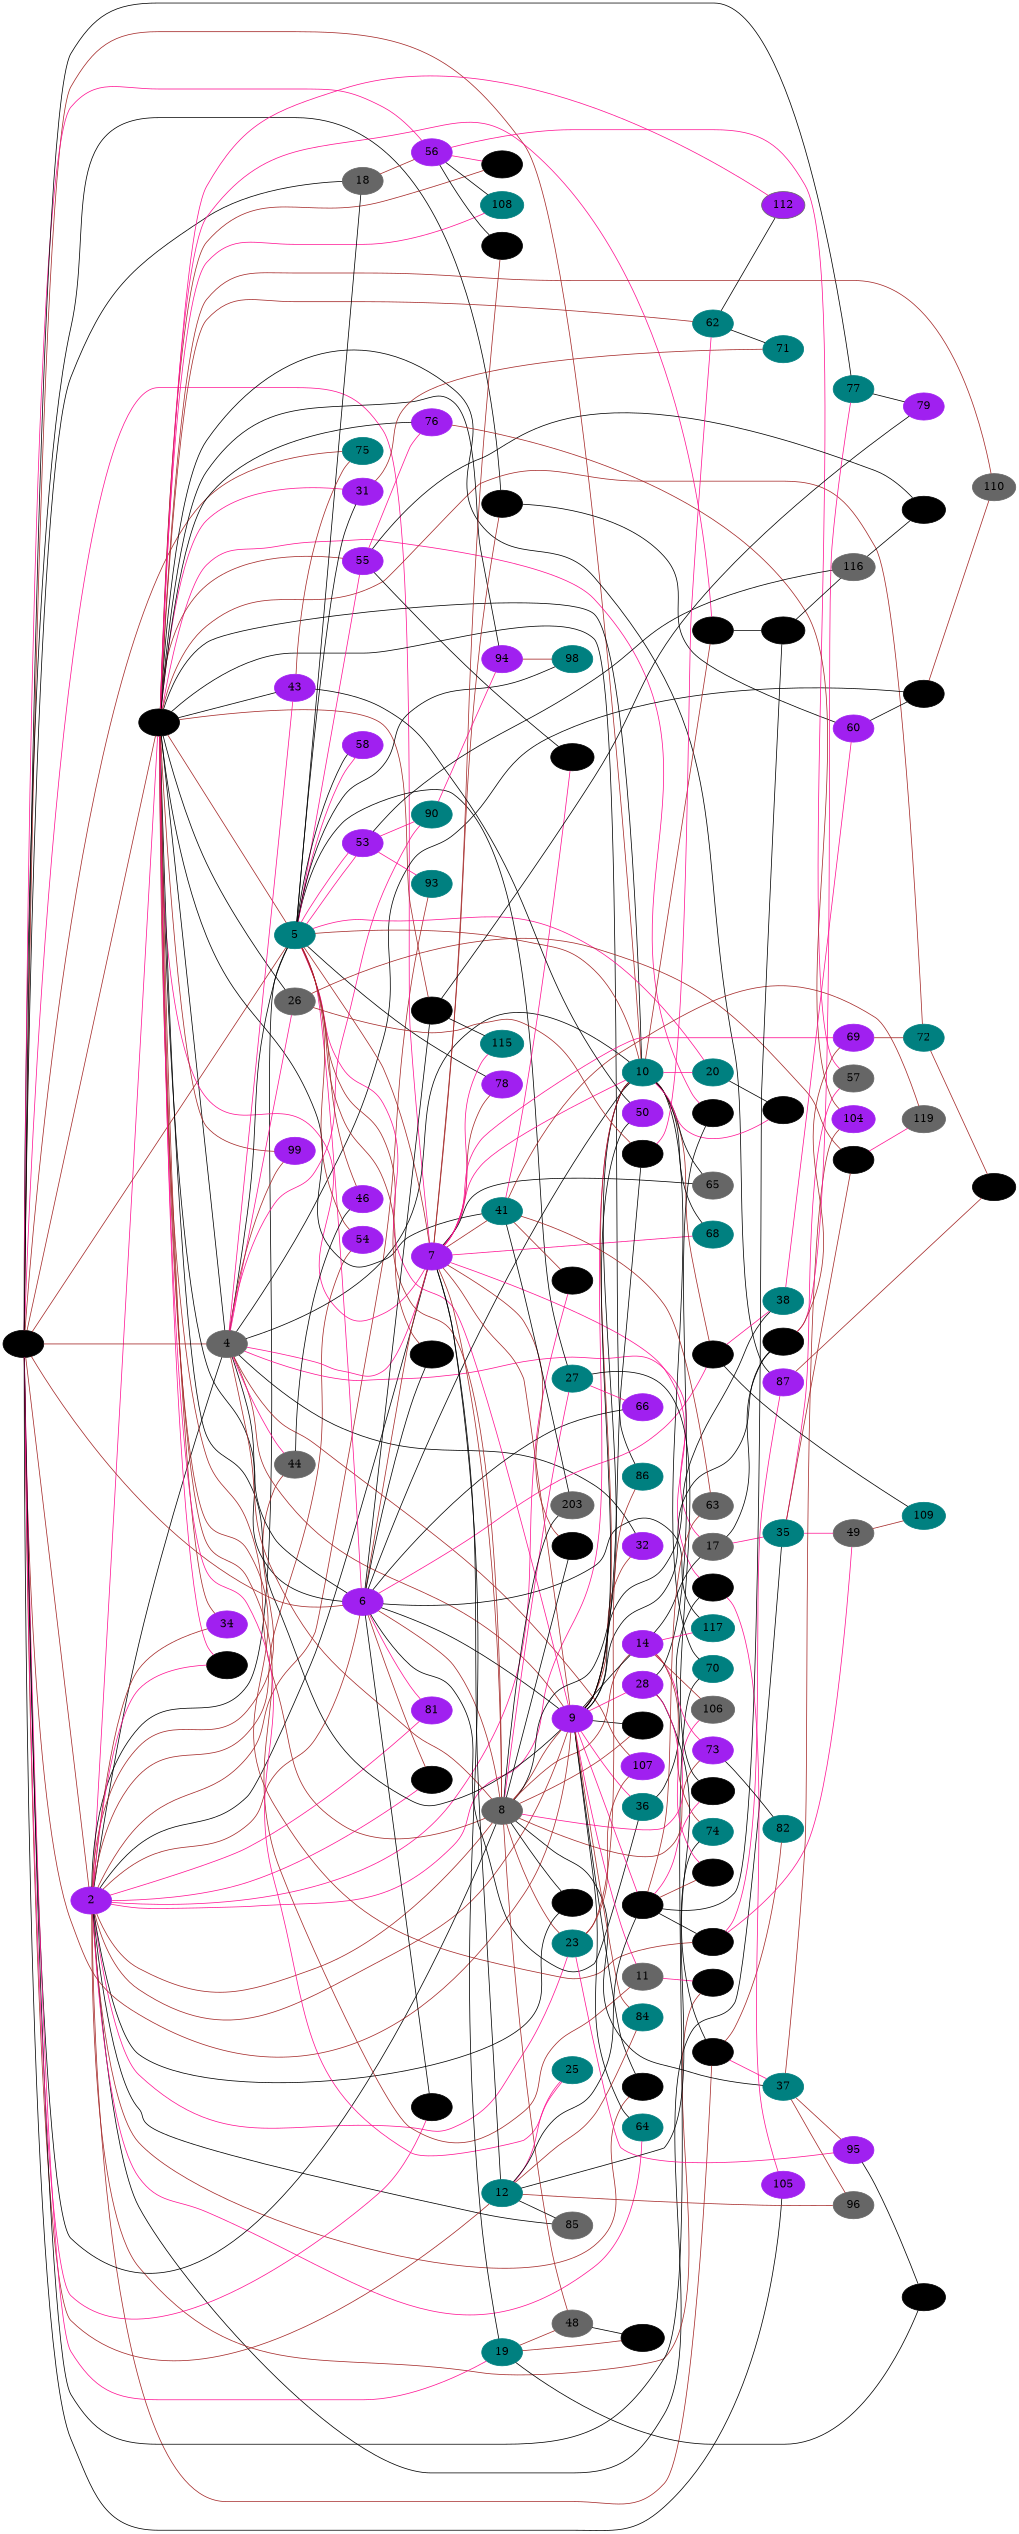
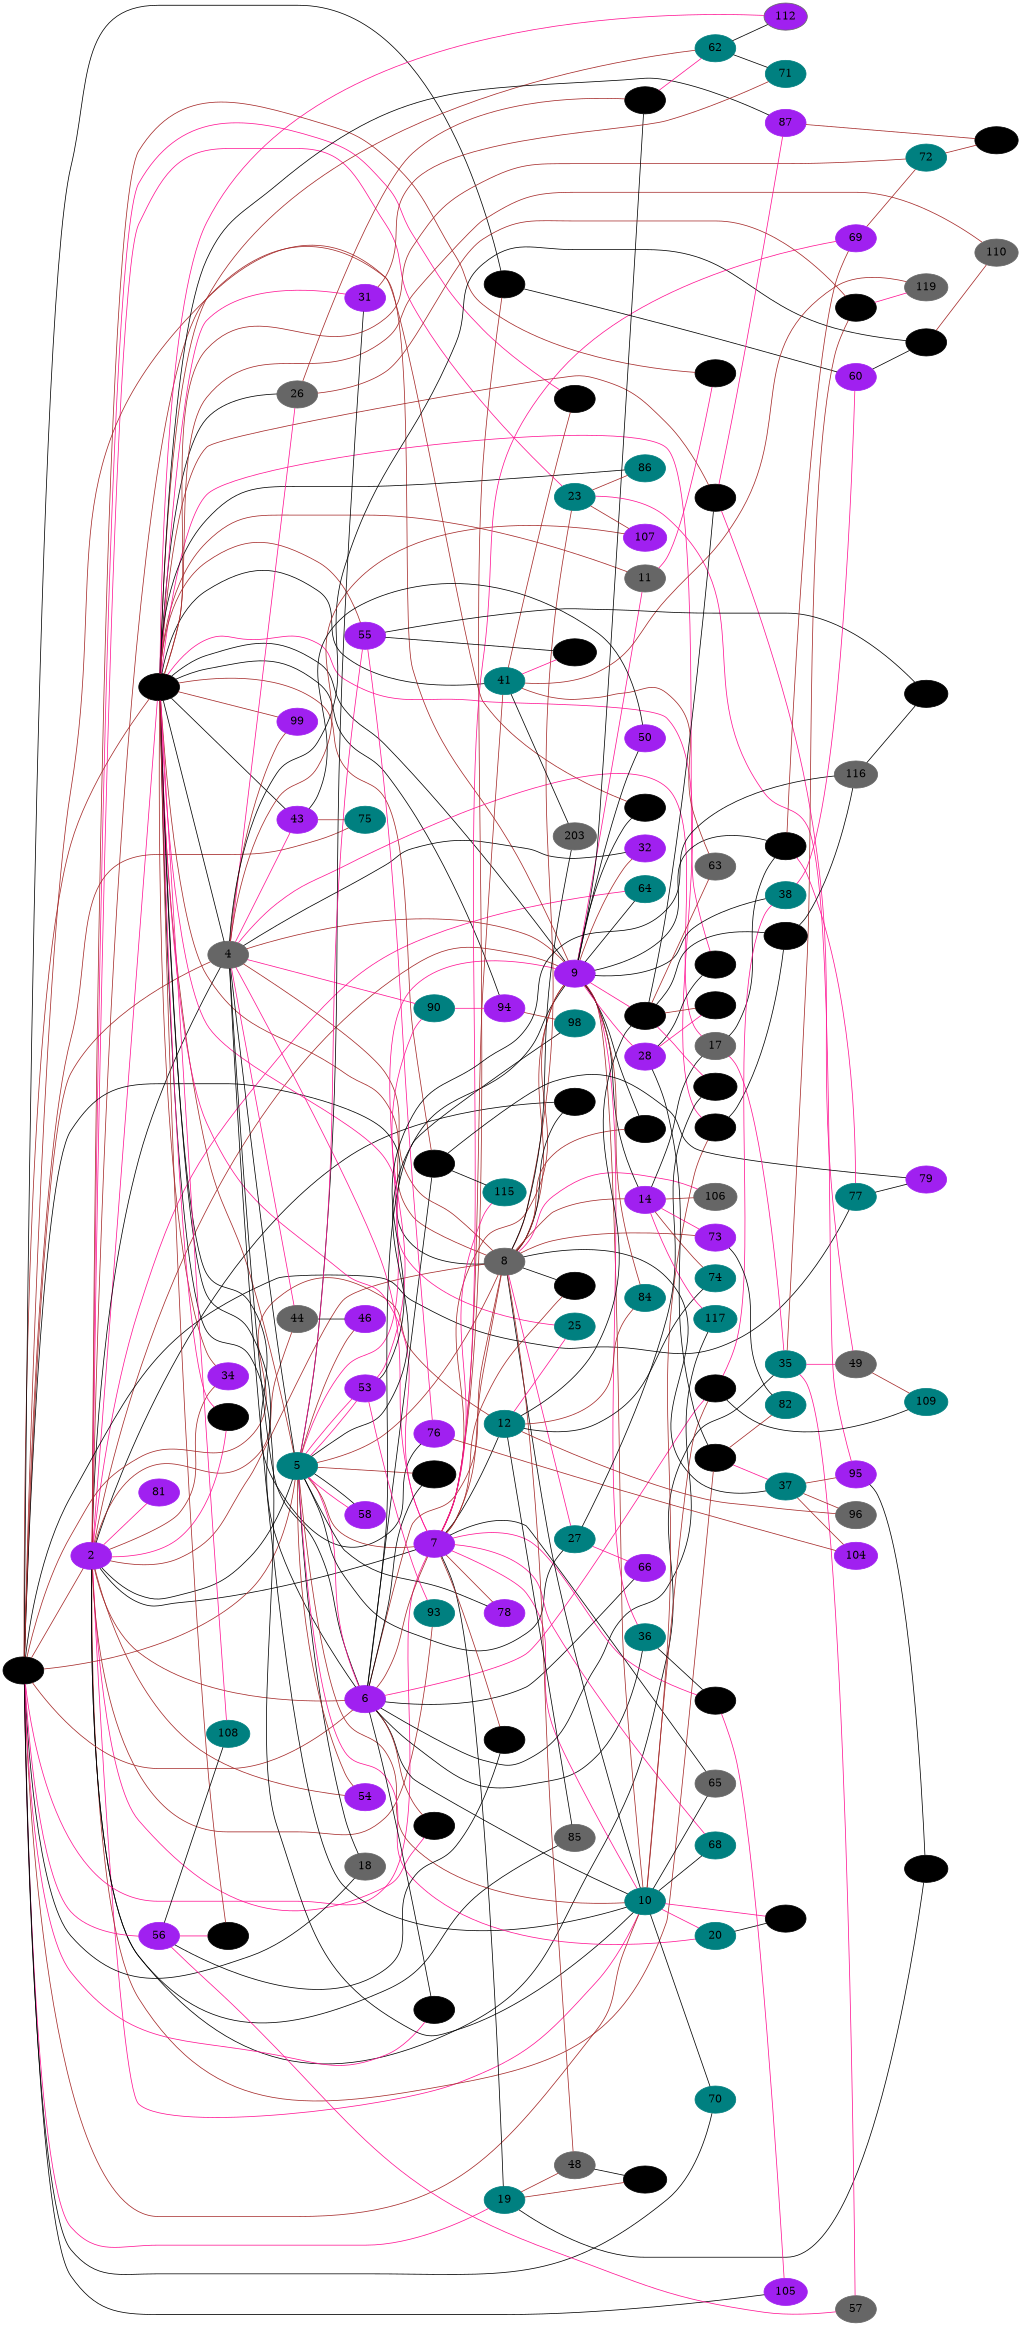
  graph {
    rankdir=LR
    node [color=black style=filled]
    edge [color=black]
    2 [color=purple]
    1
    3
    4 [color=gray40]
    5 [color=teal]
    6 [color=purple]
    7 [color=purple]
    8 [color=gray40]
    9 [color=purple]
    10 [color=teal]
    12 [color=teal]
    18 [color=gray40]
    19 [color=teal]
    29
    56 [color=purple]
    70 [color=teal]
    75 [color=teal]
    77 [color=teal]
    92
    105 [color=purple]
    23 [color=teal]
    24
    33
    34 [color=purple]
    35 [color=teal]
    44 [color=gray40]
    45
    54 [color=purple]
    59
    64 [color=teal]
    67
    80
    81 [color=purple]
    83
    85 [color=gray40]
    93 [color=teal]
    11 [color=gray40]
    21
    25 [color=teal]
    26 [color=gray40]
    30
    31 [color=purple]
    41 [color=teal]
    43 [color=purple]
    47
    55 [color=purple]
    62 [color=teal]
    72 [color=teal]
    76 [color=purple]
    86 [color=teal]
    87 [color=purple]
    89
    91
    94 [color=purple]
    99 [color=purple]
    108 [color=teal]
    110 [color=gray40]
    112 [color=gray40 fillcolor=purple]
    17 [color=gray40]
    32 [color=purple]
    88
    90 [color=teal]
    107 [color=purple]
    20 [color=teal]
    27 [color=teal]
    46 [color=purple]
    53 [color=purple]
    58 [color=purple]
    78 [color=purple]
    98 [color=teal]
    120
    13
    36 [color=teal]
    66 [color=purple]
    117 [color=teal]
    16
    42
    61
    65 [color=gray40]
    68 [color=teal]
    69 [color=purple]
    115 [color=teal]
    14 [color=purple]
    37 [color=teal]
    39
    48 [color=gray40]
    73 [color=purple]
    n88 [color=gray40 label=203]
    106 [color=gray40]
    28 [color=purple]
    15
    22
    38 [color=teal]
    40
    50 [color=purple]
    84 [color=teal]
    52
    74 [color=teal]
    96 [color=gray40]
    102
    111
    60 [color=purple]
    57 [color=gray40]
    79 [color=purple]
    95 [color=purple]
    82 [color=teal]
    49 [color=gray40]
    97
    71 [color=teal]
    63 [color=gray40]
    114
    119 [color=gray40]
    118
    101
    104 [color=purple]
    113
    100
    116 [color=gray40]
    109 [color=teal]
    51
    2 -- 3 [color=deeppink]
    2 -- 4
    2 -- 5
    2 -- 6 [color=brown]
    2 -- 7
    2 -- 8 [color=brown]
    2 -- 9 [color=brown]
    2 -- 10 [color=deeppink]
    2 -- 23 [color=deeppink]
    2 -- 24
    2 -- 33 [color=brown]
    2 -- 34 [color=brown]
    2 -- 35
    2 -- 44 [color=brown]
    2 -- 45 [color=deeppink]
    2 -- 54 [color=brown]
    2 -- 59 [color=brown]
    2 -- 64 [color=deeppink]
    2 -- 67 [color=deeppink]
    2 -- 80 [color=brown]
    2 -- 81 [color=deeppink]
    2 -- 83 [color=deeppink]
    2 -- 85
    2 -- 93 [color=brown]
    1 -- 2 [color=brown]
    1 -- 3 [color=brown]
    1 -- 4 [color=brown]
    1 -- 5 [color=brown]
    1 -- 6 [color=brown]
    1 -- 7 [color=deeppink]
    1 -- 8
    1 -- 9 [color=brown]
    1 -- 10 [color=brown]
    1 -- 12 [color=brown]
    1 -- 18
    1 -- 19 [color=deeppink]
    1 -- 29
    1 -- 56 [color=deeppink]
    1 -- 70
    1 -- 75 [color=brown]
    1 -- 77
    1 -- 92 [color=deeppink]
    1 -- 105
    3 -- 4
    3 -- 5 [color=brown]
    3 -- 6
    3 -- 7 [color=deeppink]
    3 -- 8 [color=brown]
    3 -- 9
    3 -- 10
    3 -- 34 [color=brown]
    3 -- 67 [color=deeppink]
    3 -- 11 [color=brown]
    3 -- 21 [color=brown]
    3 -- 25 [color=deeppink]
    3 -- 26
    3 -- 30 [color=deeppink]
    3 -- 31 [color=deeppink]
    3 -- 41
    3 -- 43
    3 -- 47 [color=brown]
    3 -- 55 [color=brown]
    3 -- 62 [color=brown]
    3 -- 72 [color=brown]
    3 -- 76
    3 -- 86
    3 -- 87
    3 -- 89 [color=deeppink]
    3 -- 91 [color=brown]
    3 -- 94
    3 -- 99 [color=brown]
    3 -- 108 [color=deeppink]
    3 -- 110 [color=brown]
    3 -- 112 [color=deeppink]
    4 -- 5
    4 -- 6
    4 -- 7 [color=deeppink]
    4 -- 8 [color=brown]
    4 -- 9 [color=brown]
    4 -- 10
    4 -- 44 [color=deeppink]
    4 -- 26 [color=deeppink]
    4 -- 43 [color=deeppink]
    4 -- 99 [color=brown]
    4 -- 17 [color=deeppink]
    4 -- 32
    4 -- 88
    4 -- 90 [color=deeppink]
    4 -- 107 [color=brown]
    5 -- 6 [color=deeppink]
    5 -- 7 [color=brown]
    5 -- 8 [color=brown]
    5 -- 9 [color=deeppink]
    5 -- 10 [color=brown]
    5 -- 18
    5 -- 54 [color=brown]
    5 -- 31
    5 -- 55 [color=deeppink]
    5 -- 20 [color=deeppink]
    5 -- 27
    5 -- 46 [color=brown]
    5 -- 53 [color=deeppink]
    5 -- 53 [color=deeppink]
    5 -- 58 [color=deeppink]
    5 -- 58
    5 -- 78
    5 -- 98
    5 -- 120 [color=brown]
    6 -- 7 [color=brown]
    6 -- 8 [color=brown]
    6 -- 9
    6 -- 10
    6 -- 92
-   6 -- 81 [color=deeppink]
    6 -- 83 [color=brown]
    6 -- 47
    6 -- 120
    6 -- 13 [color=deeppink]
    6 -- 36
    6 -- 66
    6 -- 117
    7 -- 8 [color=brown]
    7 -- 9 [color=brown]
    7 -- 10 [color=deeppink]
    7 -- 12
    7 -- 19
    7 -- 29 [color=brown]
    7 -- 41 [color=brown]
    7 -- 78 [color=brown]
    7 -- 16 [color=brown]
    7 -- 42 [color=deeppink]
    7 -- 61 [color=brown]
    7 -- 65
    7 -- 68 [color=deeppink]
    7 -- 69 [color=deeppink]
    7 -- 115 [color=deeppink]
    8 -- 9 [color=brown]
    8 -- 10
    8 -- 23 [color=brown]
    8 -- 24
    8 -- 27 [color=deeppink]
    8 -- 16
    8 -- 14 [color=brown]
    8 -- 37
    8 -- 39 [color=brown]
    8 -- 48 [color=brown]
    8 -- 73 [color=brown]
    8 -- n88
    8 -- 106 [color=deeppink]
    9 -- 10 [color=brown]
    9 -- 59
    9 -- 64
    9 -- 11 [color=deeppink]
    9 -- 32 [color=brown]
    9 -- 36 [color=deeppink]
    9 -- 14
    9 -- 39
    9 -- 28 [color=deeppink]
    9 -- 15 [color=deeppink]
    9 -- 22
    9 -- 38
    9 -- 40
    9 -- 50
    9 -- 84 [color=brown]
    10 -- 70
    10 -- 89 [color=brown]
    10 -- 20 [color=deeppink]
    10 -- 13 [color=brown]
    10 -- 65
    10 -- 68
    10 -- 52 [color=deeppink]
    12 -- 85
    12 -- 25 [color=deeppink]
    12 -- 15
    12 -- 84 [color=brown]
    12 -- 74
    12 -- 96 [color=brown]
-   18 -- 56 [color=brown]
    19 -- 48 [color=brown]
    19 -- 102
    19 -- 111 [color=brown]
    29 -- 60
    56 -- 91 [color=deeppink]
    56 -- 108
    56 -- 61
    56 -- 57 [color=deeppink]
    77 -- 79
    23 -- 86 [color=brown]
    23 -- 107 [color=brown]
    23 -- 95 [color=deeppink]
    33 -- 37 [color=deeppink]
    33 -- 82 [color=brown]
    35 -- 57 [color=deeppink]
    35 -- 49 [color=deeppink]
    35 -- 97 [color=brown]
    44 -- 46
    11 -- 80 [color=deeppink]
    21 -- 87 [color=deeppink]
    21 -- 49 [color=deeppink]
    26 -- 40 [color=brown]
    26 -- 97 [color=brown]
    31 -- 71 [color=brown]
    41 -- 45 [color=brown]
    41 -- n88
    41 -- 63 [color=brown]
    41 -- 114 [color=deeppink]
    41 -- 119 [color=brown]
    43 -- 75 [color=brown]
    43 -- 50
    47 -- 115
    47 -- 79
    55 -- 76 [color=deeppink]
    55 -- 114
    55 -- 118
    62 -- 112
    62 -- 71
    72 -- 101 [color=brown]
    76 -- 104 [color=brown]
    87 -- 101 [color=brown]
    89 -- 113
    94 -- 98 [color=brown]
    17 -- 35 [color=deeppink]
    17 -- 22
    88 -- 110 [color=brown]
    90 -- 94 [color=deeppink]
    20 -- 52
    27 -- 66 [color=deeppink]
    27 -- 100
    53 -- 93 [color=deeppink]
    53 -- 90 [color=deeppink]
    53 -- 116
    13 -- 38 [color=deeppink]
    13 -- 109
    36 -- 42
    42 -- 105 [color=deeppink]
    69 -- 72 [color=brown]
    14 -- 17
    14 -- 117 [color=deeppink]
    14 -- 73 [color=deeppink]
    14 -- 106 [color=brown]
    14 -- 74 [color=brown]
    37 -- 96 [color=brown]
    37 -- 95 [color=brown]
    37 -- 104 [color=brown]
    48 -- 111
    73 -- 82
    28 -- 33
    28 -- 30
    28 -- 51 [color=deeppink]
    15 -- 21
    15 -- 63 [color=brown]
    15 -- 113
    15 -- 100 [color=deeppink]
    15 -- 51 [color=brown]
    22 -- 77 [color=deeppink]
    22 -- 69 [color=brown]
    38 -- 60 [color=deeppink]
    40 -- 62 [color=deeppink]
    60 -- 88
    95 -- 102
    49 -- 109 [color=brown]
    97 -- 119 [color=deeppink]
    113 -- 116
    116 -- 118
  }
